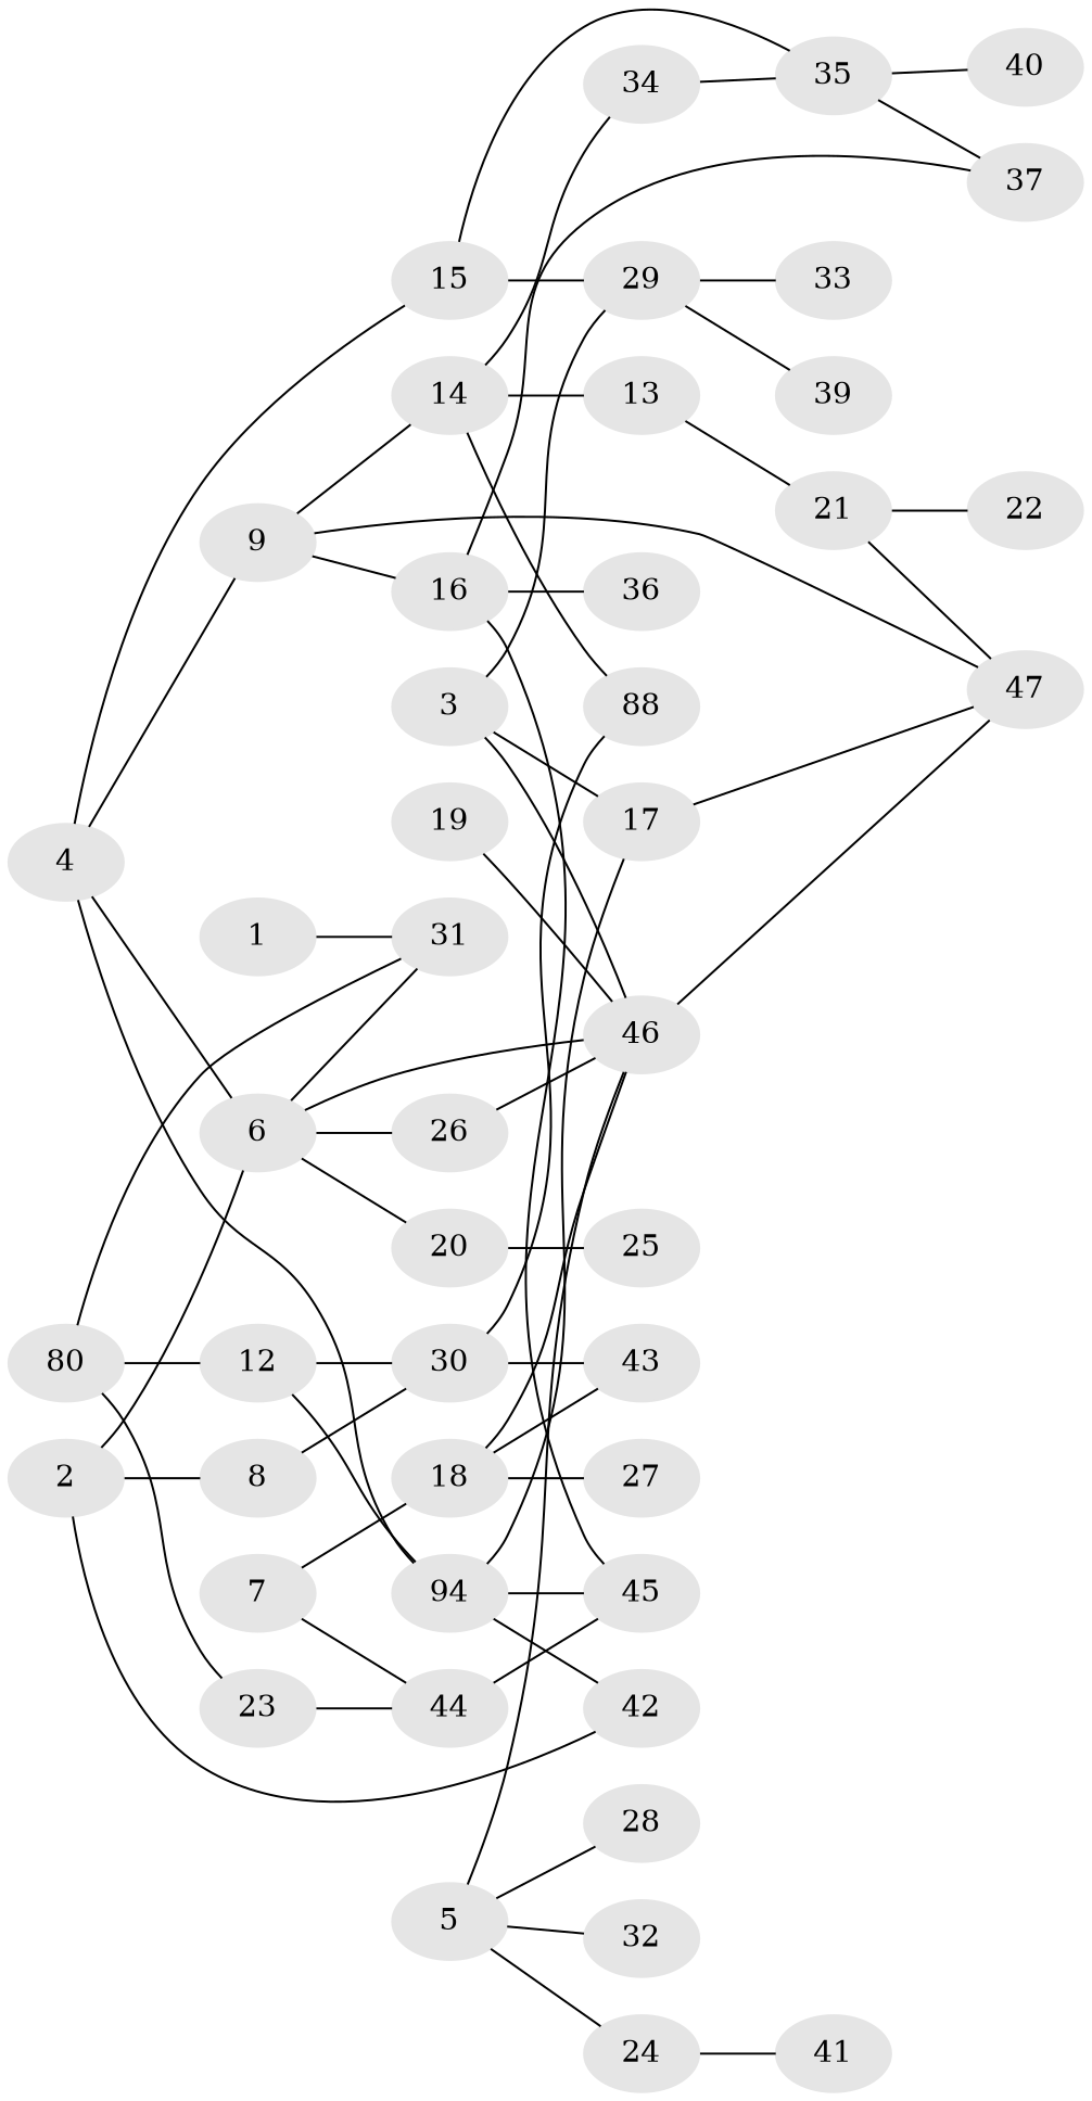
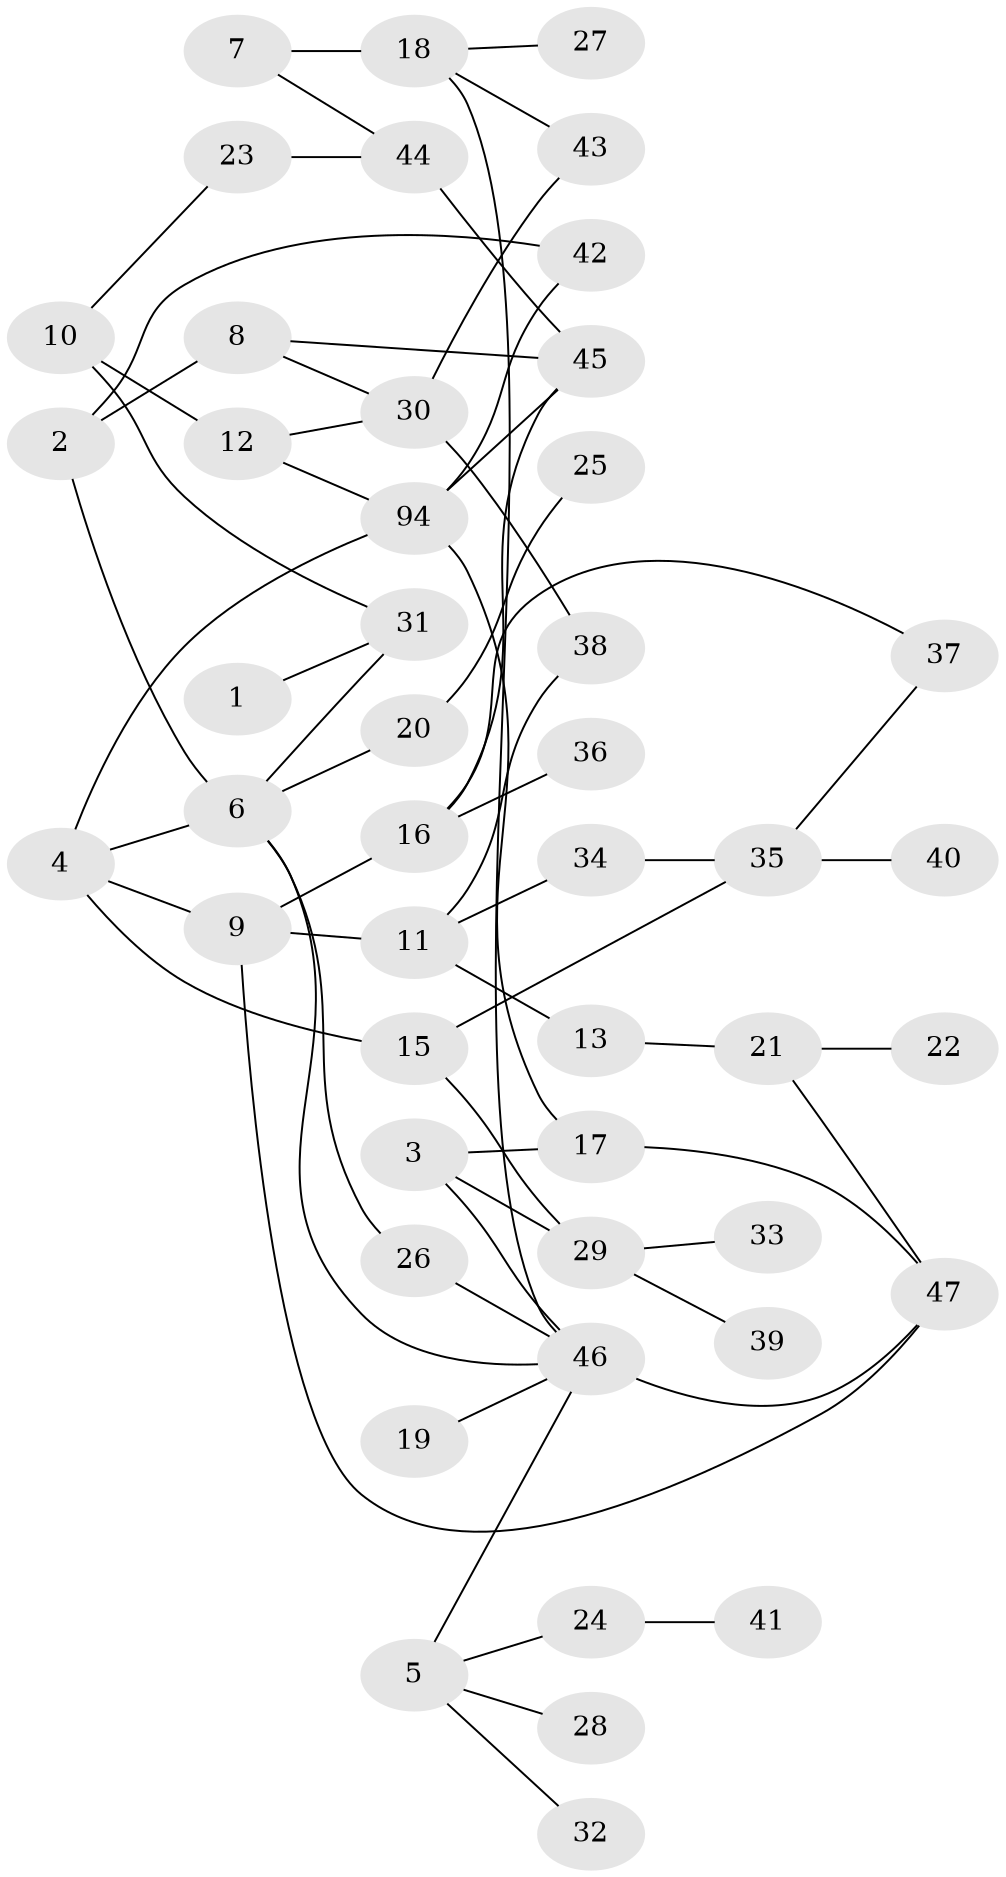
  graph {
    rankdir=LR
    node [color=gray90 style=filled]
    edge [weight=1.0]
    1
    31
    13
    21
    2
    6
    8
    42
    46
    20
    26
    30
    45
    3
    17
    29
    47
    33
    39
    4
    9
    n22 [label=94]
    15
-   11 [label=14]
+   11
    16
    35
    5
    24
    28
    32
    41
    25
    7
    18
    44
    27
    43
-   38 [label=88]
+   38
    34
    36
    37
-   10 [label=80]
+   10
    12
    23
    22
    40
    19
    1 -- 31
    13 -- 21
    21 -- 47
    21 -- 22
    2 -- 6
    2 -- 8
    2 -- 42
    6 -- 31
    6 -- 46 [weight=2.0]
    6 -- 20 [weight=2.0]
    6 -- 26
    8 -- 30
+   8 -- 45
    46 -- 47
    20 -- 25
    26 -- 46
    30 -- 43
    30 -- 38
    3 -- 46
    3 -- 17
    3 -- 29
    17 -- 47
    29 -- 33 [weight=2.0]
    29 -- 39
    4 -- 6
    4 -- 9
    4 -- n22
    4 -- 15
    9 -- 47
    9 -- 11
    9 -- 16
    n22 -- 42
    n22 -- 45
    n22 -- 17
    15 -- 29 [weight=2.0]
    15 -- 35
    11 -- 13
    11 -- 38
    11 -- 34
    16 -- 45
    16 -- 36
    16 -- 37
    35 -- 37
    35 -- 40
    5 -- 46
    5 -- 24
    5 -- 28
    5 -- 32
    24 -- 41
    7 -- 18
    7 -- 44
    18 -- 46
    18 -- 27
    18 -- 43
    44 -- 45
    34 -- 35
    10 -- 31
    10 -- 12
    10 -- 23
    12 -- 30
    12 -- n22
    23 -- 44
    19 -- 46
  }
